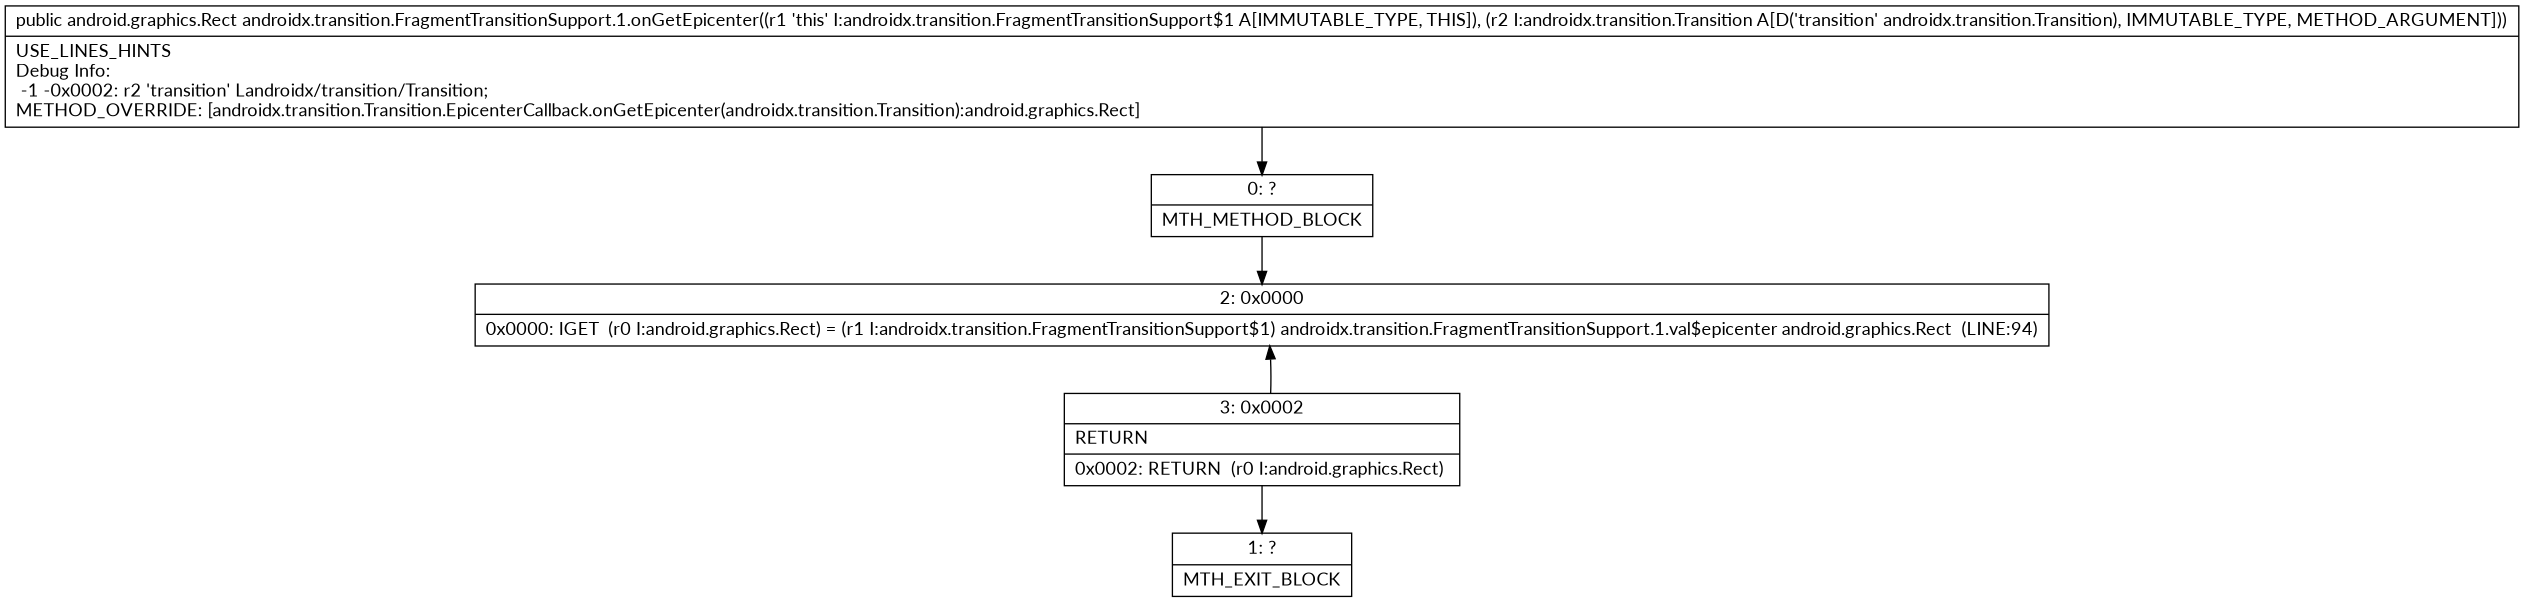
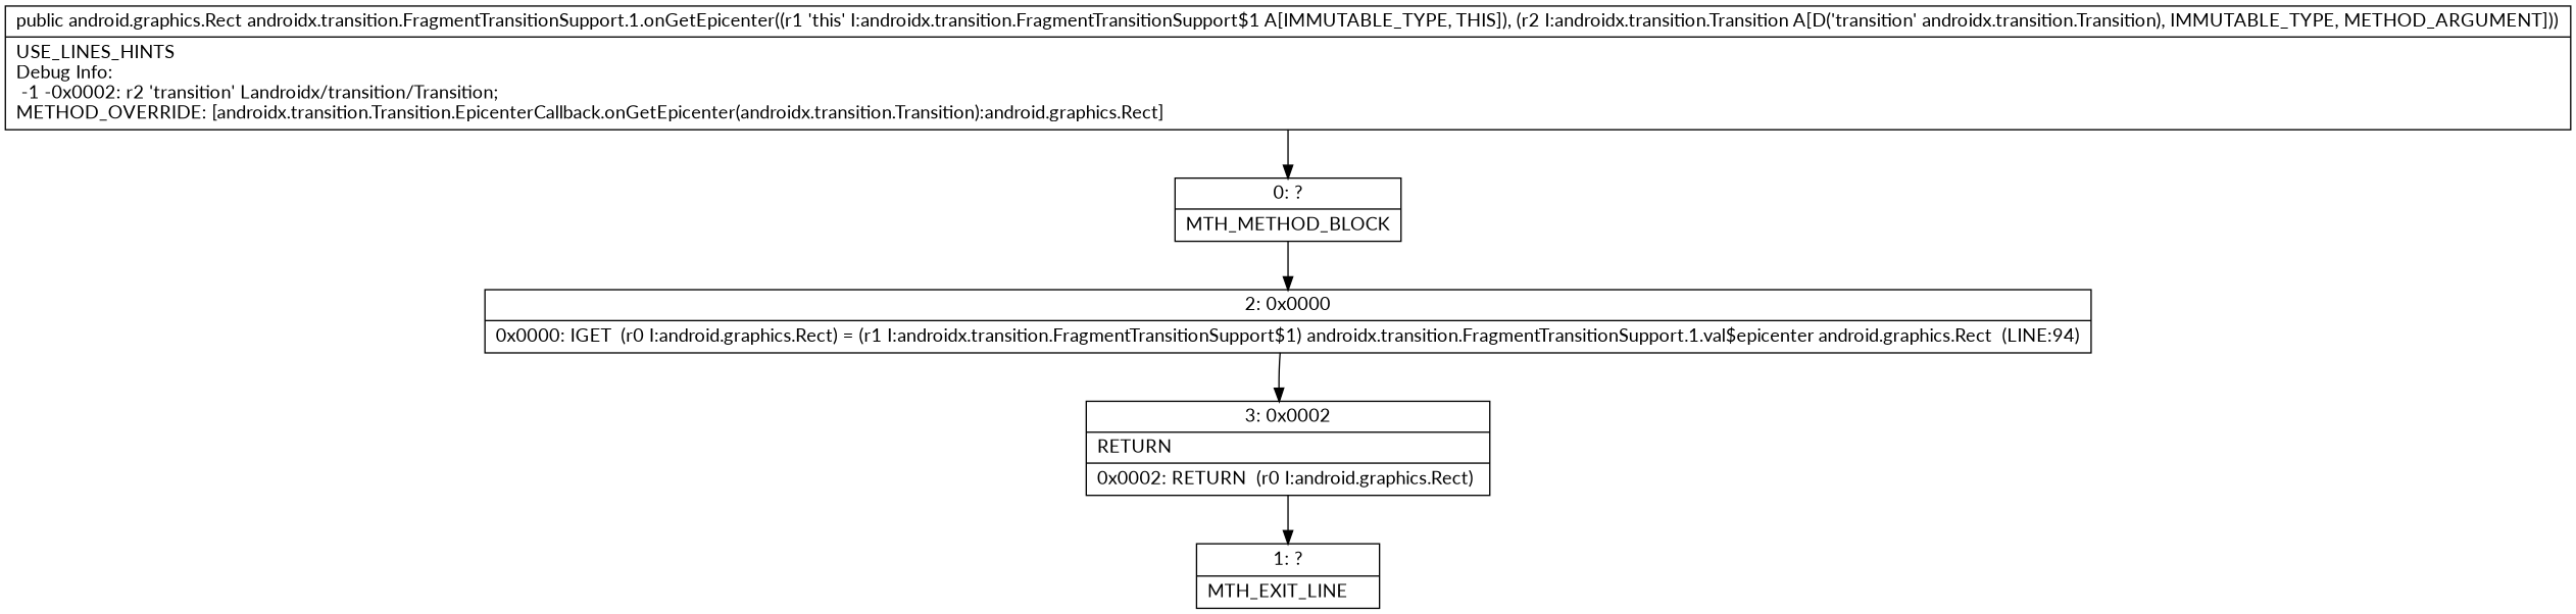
  digraph {
    fontname=Lato
    node [fontname=Lato shape=record]
    edge [fontname=Lato]
    n1 [label="{0\:\ ?|MTH_METHOD_BLOCK\l}"]
    n2 [label="{2\:\ 0x0000|0x0000: IGET  (r0 I:android.graphics.Rect) = (r1 I:androidx.transition.FragmentTransitionSupport$1) androidx.transition.FragmentTransitionSupport.1.val$epicenter android.graphics.Rect  (LINE:94)\l}"]
    n3 [label="{3\:\ 0x0002|RETURN\l|0x0002: RETURN  (r0 I:android.graphics.Rect) \l}"]
-   n4 [label="{1\:\ ?|MTH_EXIT_BLOCK\l}"]
+   n4 [label="{1\:\ ?|MTH_EXIT_LINE\l}"]
    n5 [label="{public android.graphics.Rect androidx.transition.FragmentTransitionSupport.1.onGetEpicenter((r1 'this' I:androidx.transition.FragmentTransitionSupport$1 A[IMMUTABLE_TYPE, THIS]), (r2 I:androidx.transition.Transition A[D('transition' androidx.transition.Transition), IMMUTABLE_TYPE, METHOD_ARGUMENT]))  | USE_LINES_HINTS\lDebug Info:\l  \-1 \-0x0002: r2 'transition' Landroidx\/transition\/Transition;\lMETHOD_OVERRIDE: [androidx.transition.Transition.EpicenterCallback.onGetEpicenter(androidx.transition.Transition):android.graphics.Rect]\l}"]
    n1 -> n2
-   n3 -> n2
+   n2 -> n3
    n3 -> n4
    n5 -> n1
  }
